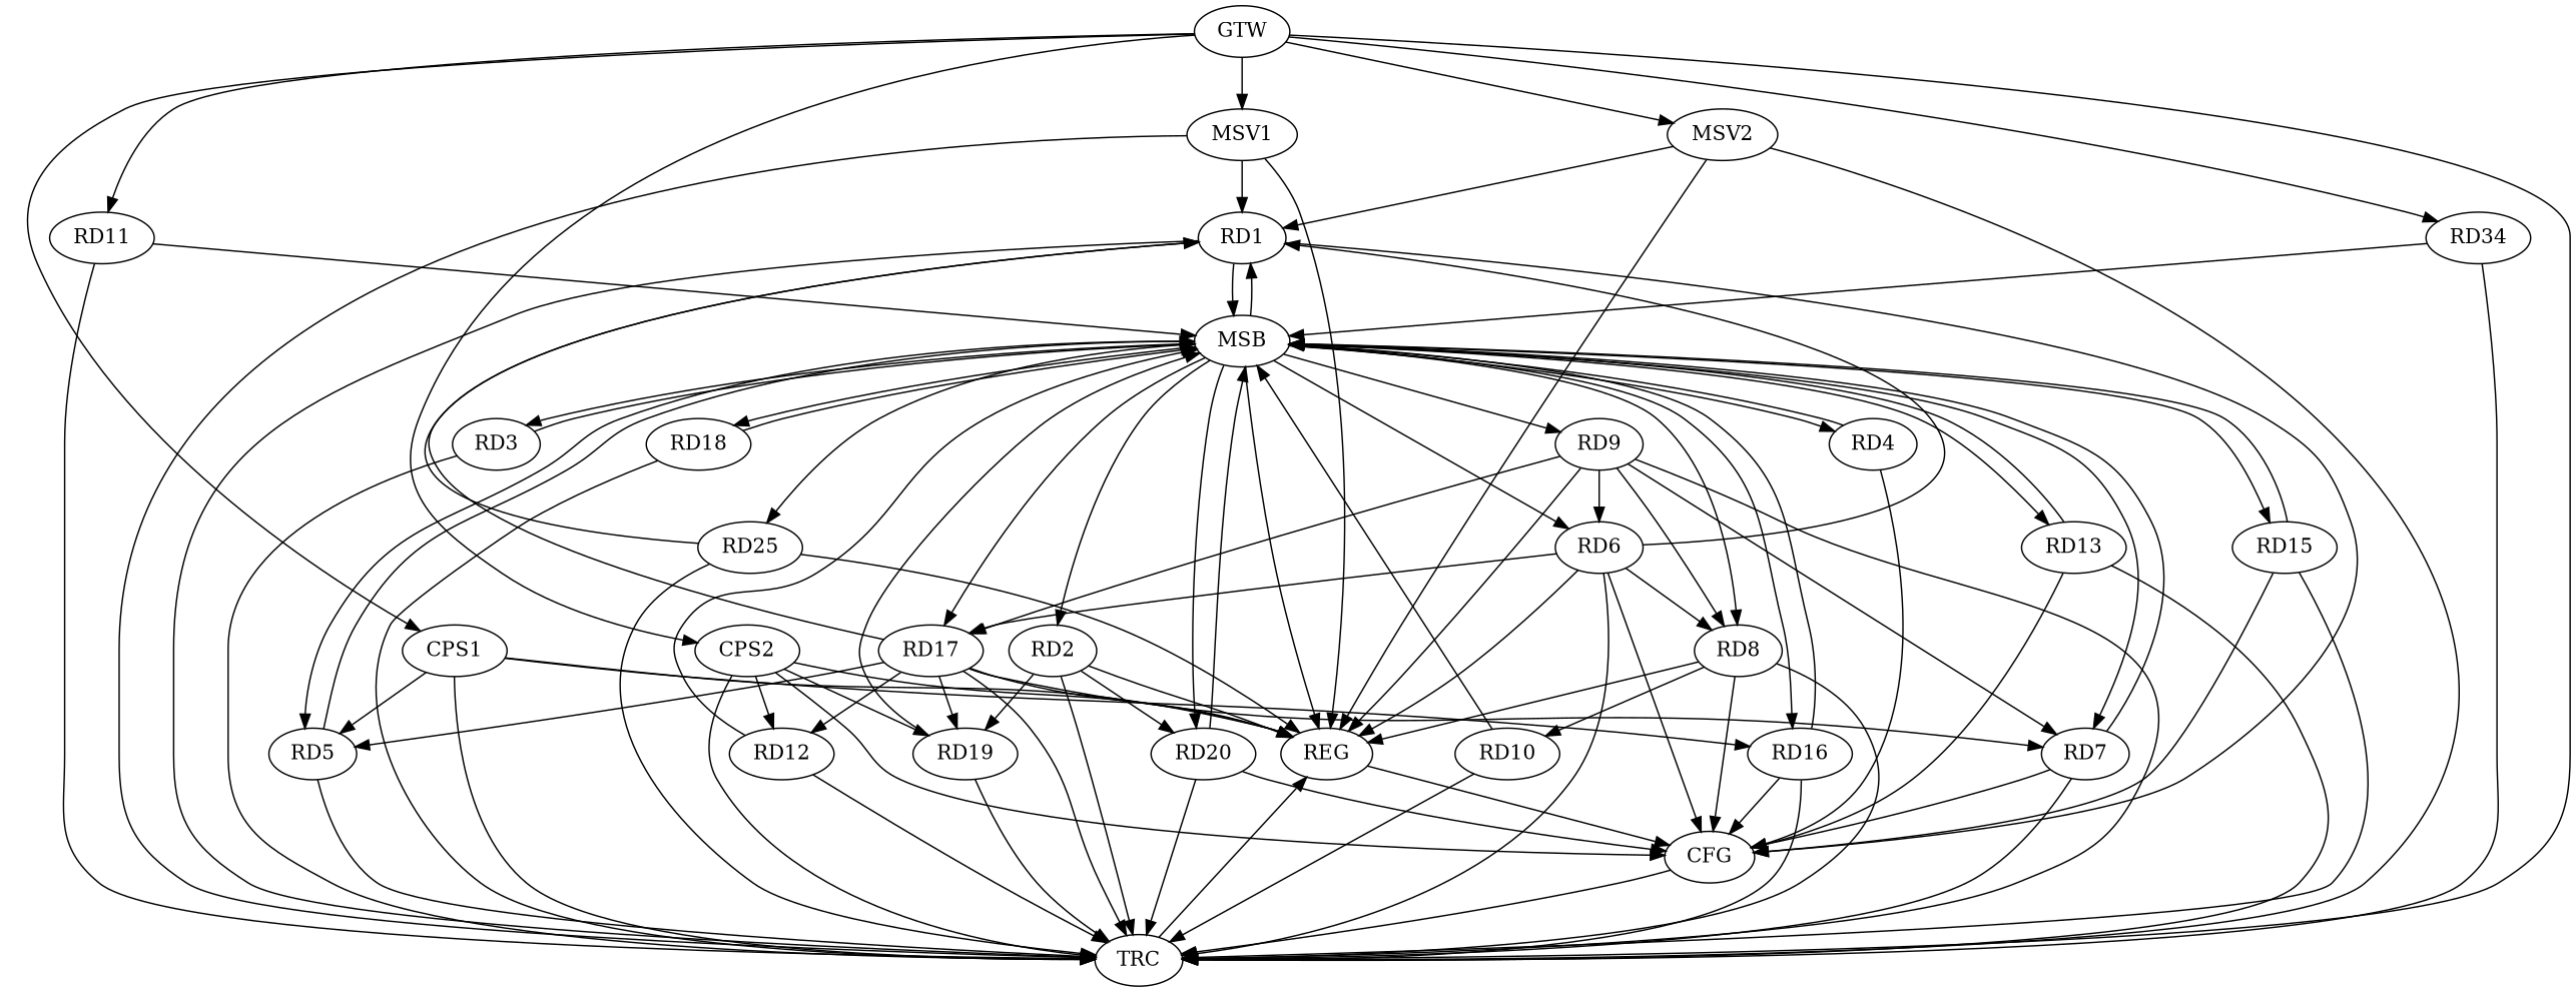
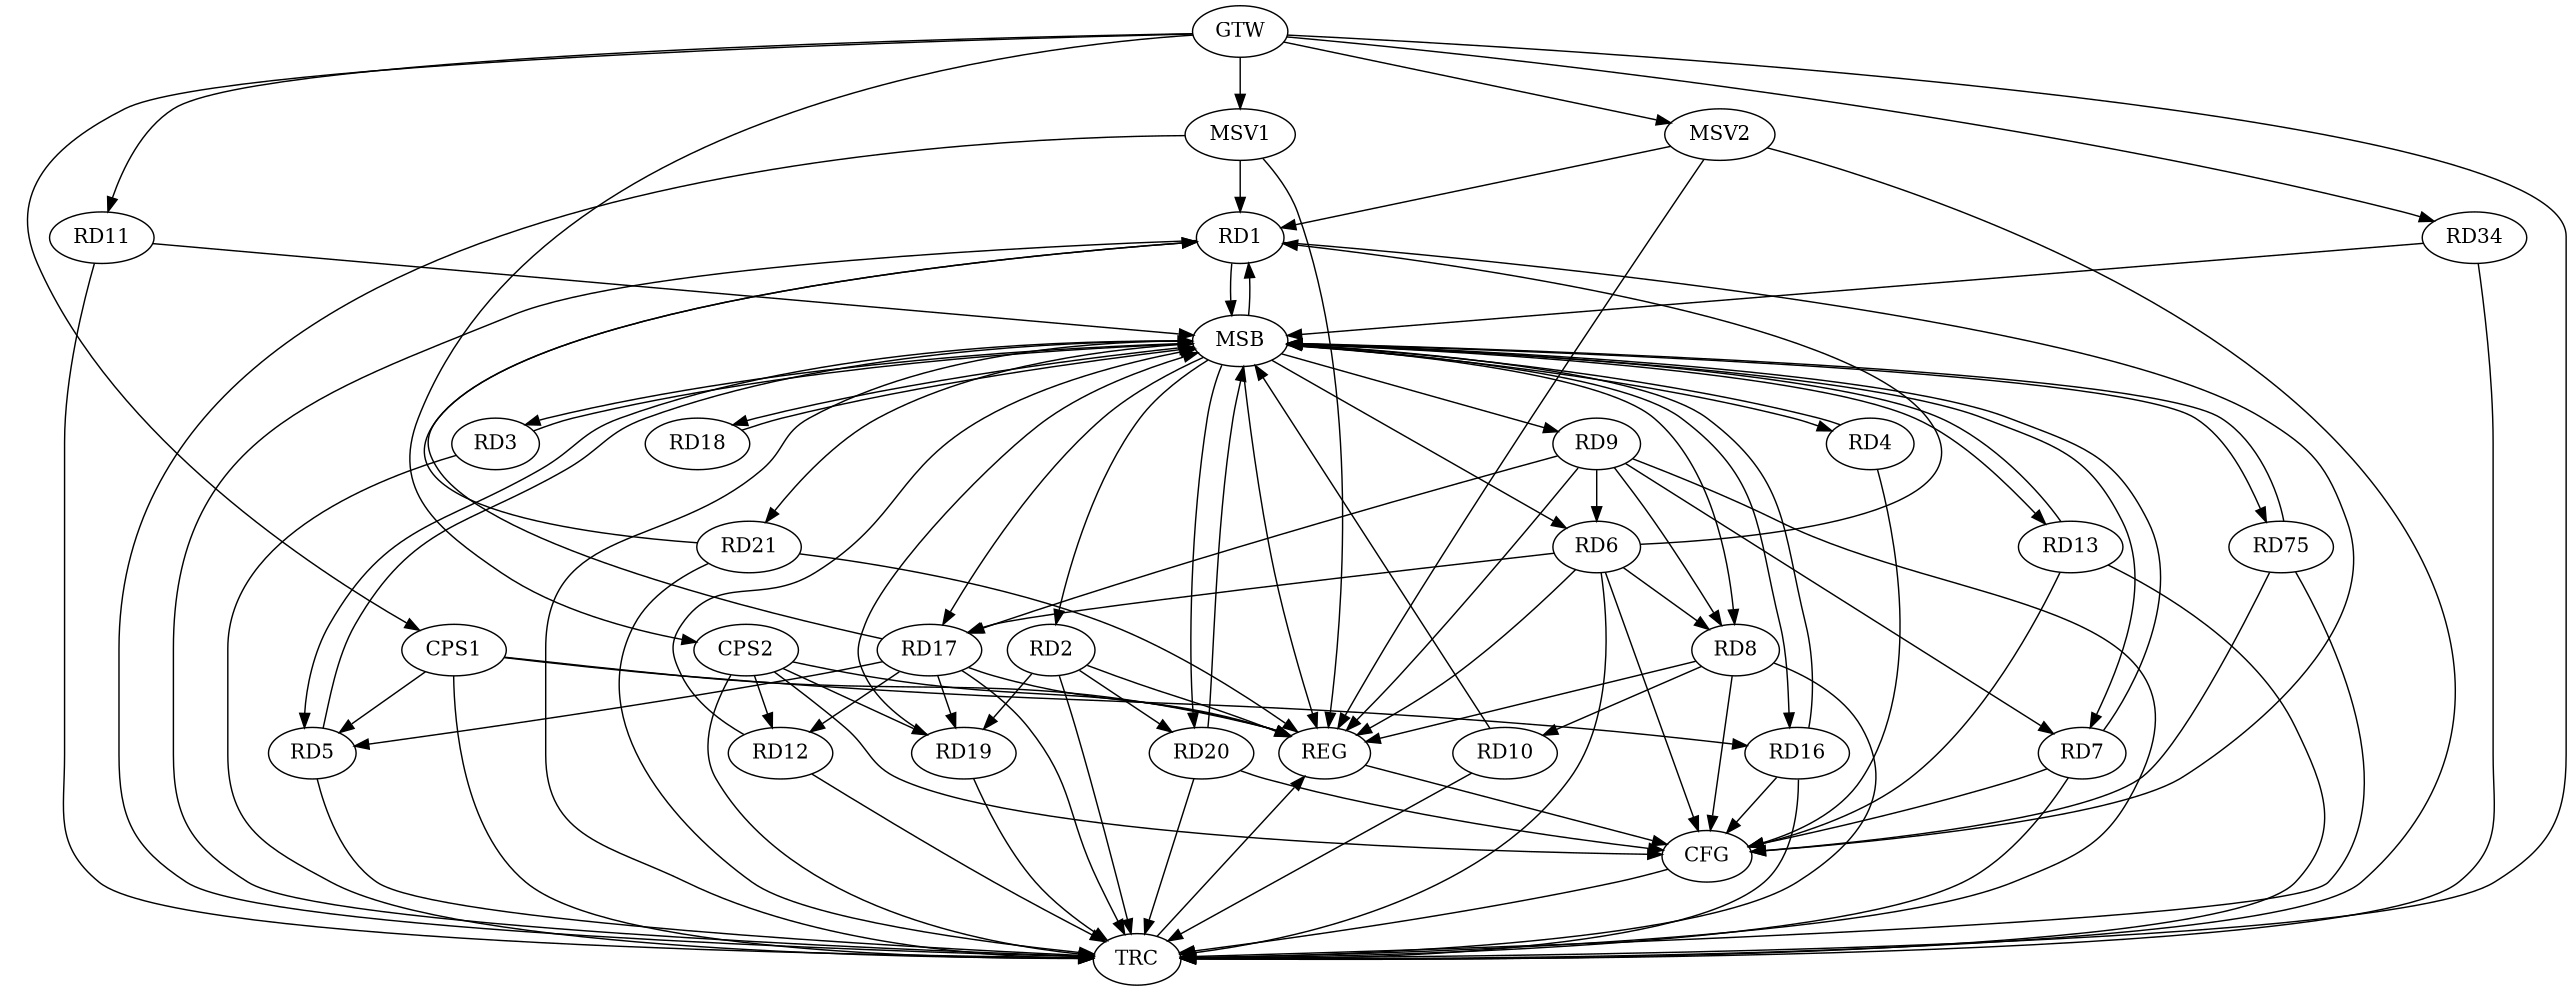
  strict digraph {
    n1 [label=RD1]
    n2 [label=MSB]
    n3 [label=CFG]
    n4 [label=TRC]
    n5 [label=RD2]
    n6 [label=RD20]
    n7 [label=REG]
    n8 [label=RD3]
    n9 [label=RD4]
    n10 [label=RD5]
    n11 [label=RD6]
    n12 [label=RD8]
    n13 [label=RD17]
    n14 [label=RD7]
    n15 [label=RD9]
    n16 [label=RD13]
-   n17 [label=RD15]
+   n17 [label=RD75]
    n18 [label=RD16]
    n19 [label=RD18]
-   n20 [label=RD25]
+   n20 [label=RD21]
    n21 [label=RD19]
    n22 [label=RD10]
    n23 [label=RD12]
    n24 [label=RD11]
    n25 [label=RD34]
    n26 [label=CPS1]
    n27 [label=CPS2]
    n28 [label=GTW]
    n29 [label=MSV1]
    n30 [label=MSV2]
    n1 -> n2
    n1 -> n3
    n1 -> n4
    n2 -> n1
    n2 -> n5
    n2 -> n6
    n2 -> n7
    n2 -> n8
    n2 -> n9
    n2 -> n10
    n2 -> n11
    n2 -> n12
    n2 -> n13
    n2 -> n14
    n2 -> n15
    n2 -> n16
    n2 -> n17
    n2 -> n18
    n2 -> n19
    n2 -> n20
    n3 -> n4
    n4 -> n7
    n5 -> n4
    n5 -> n6
    n5 -> n7
    n5 -> n21
    n6 -> n2
    n6 -> n3
    n6 -> n4
    n7 -> n3
    n8 -> n2
    n8 -> n4
    n9 -> n2
    n9 -> n3
    n10 -> n2
    n10 -> n4
    n11 -> n1
    n11 -> n3
    n11 -> n4
    n11 -> n7
    n11 -> n12
    n11 -> n13
    n12 -> n3
    n12 -> n4
    n12 -> n7
    n12 -> n22
    n13 -> n1
    n13 -> n4
    n13 -> n7
    n13 -> n10
-   n13 -> n14
    n13 -> n21
    n13 -> n23
    n14 -> n2
    n14 -> n3
    n14 -> n4
    n15 -> n4
    n15 -> n7
    n15 -> n11
    n15 -> n12
    n15 -> n13
    n15 -> n14
    n16 -> n2
    n16 -> n3
    n16 -> n4
    n17 -> n2
    n17 -> n3
    n17 -> n4
    n18 -> n2
    n18 -> n3
    n18 -> n4
    n19 -> n2
-   n19 -> n4
+   n2 -> n4
    n20 -> n1
    n20 -> n4
    n20 -> n7
    n21 -> n2
    n21 -> n4
    n22 -> n2
    n22 -> n4
    n23 -> n2
    n23 -> n4
    n24 -> n2
    n24 -> n4
    n25 -> n2
    n25 -> n4
    n26 -> n4
    n26 -> n7
    n26 -> n10
    n26 -> n18
    n27 -> n3
    n27 -> n4
    n27 -> n7
    n27 -> n21
    n27 -> n23
    n28 -> n4
    n28 -> n24
    n28 -> n25
    n28 -> n26
    n28 -> n27
    n28 -> n29
    n28 -> n30
    n29 -> n1
    n29 -> n4
    n29 -> n7
    n30 -> n1
    n30 -> n4
    n30 -> n7
  }
